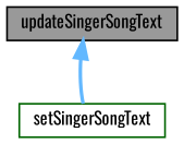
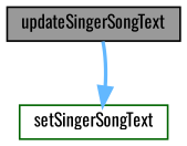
  digraph {
    rankdir=TB
    fontname=Oswald
    node [fontname=Oswald fontsize=10 shape=box style=filled]
    n1 [color=black fillcolor=grey60 fontcolor=black height=0.2 label=updateSingerSongText width=0.4]
    n2 [color=darkgreen fillcolor=white height=0.2 label=setSingerSongText width=0.4]
-   n1 -> n2 [color=steelblue1 dir=back fontname=Oswald fontsize=10 labelfontname=Helvetica labelfontsize=10 style=bold]
+   n2 -> n1 [color=steelblue1 dir=back fontname=Oswald fontsize=10 labelfontname=Helvetica labelfontsize=10 style=bold]
  }
